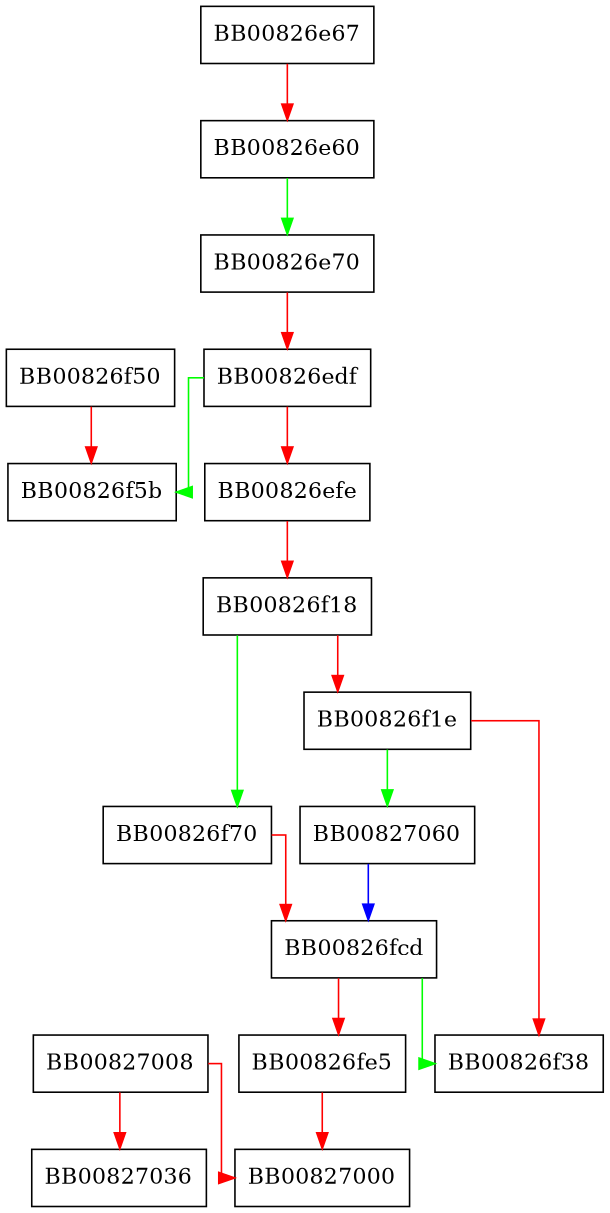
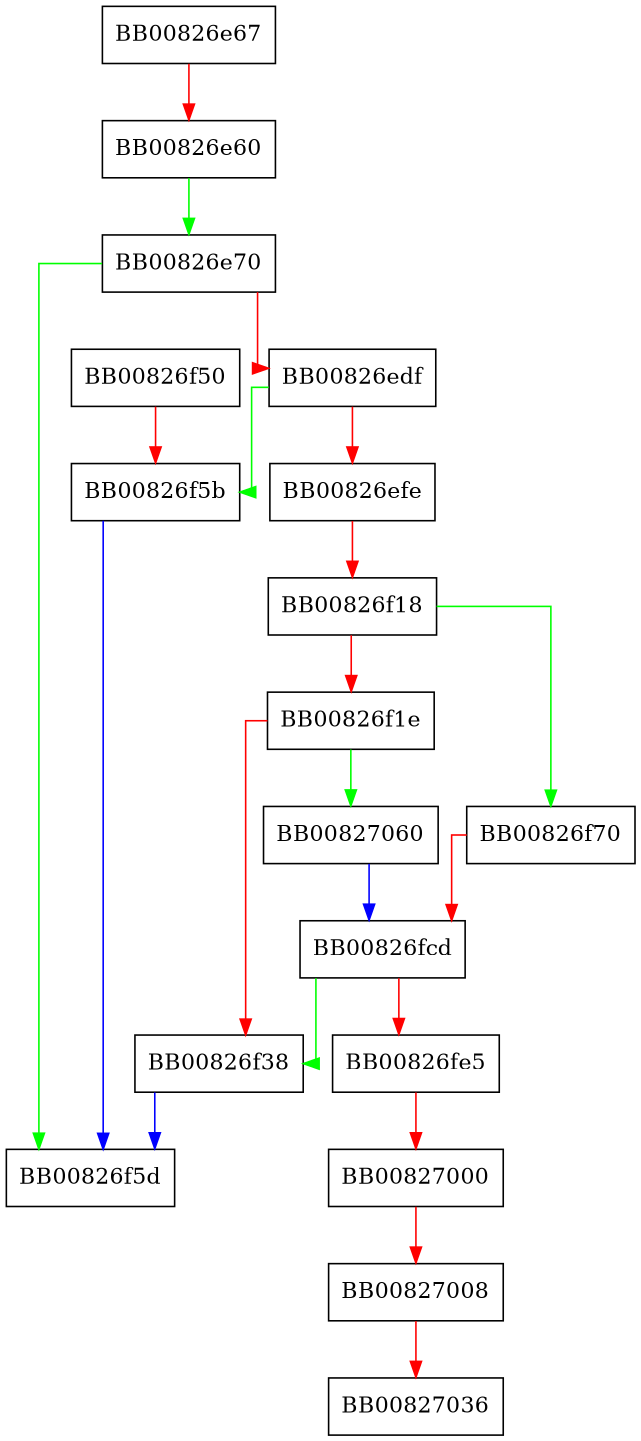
  digraph {
    splines=ortho
    node [shape=box]
    edge [color=red]
    BB00826e60
    BB00826e70
+   BB00826f5d
    BB00826edf
    BB00826e67
    BB00826f5b
    BB00826efe
    BB00826f18
    BB00826f70
    BB00826f1e
    BB00826fcd
    BB00827060
    BB00826f38
    BB00826fe5
    BB00826f50
    BB00827000
    BB00827008
    BB00827036
    BB00826e60 -> BB00826e70 [color=green]
+   BB00826e70 -> BB00826f5d [color=green]
    BB00826e70 -> BB00826edf
    BB00826edf -> BB00826f5b [color=green]
    BB00826edf -> BB00826efe
    BB00826e67 -> BB00826e60
+   BB00826f5b -> BB00826f5d [color=blue]
    BB00826efe -> BB00826f18
    BB00826f18 -> BB00826f70 [color=green]
    BB00826f18 -> BB00826f1e
    BB00826f70 -> BB00826fcd
    BB00826f1e -> BB00827060 [color=green]
    BB00826f1e -> BB00826f38
    BB00826fcd -> BB00826f38 [color=green]
    BB00826fcd -> BB00826fe5
    BB00827060 -> BB00826fcd [color=blue]
+   BB00826f38 -> BB00826f5d [color=blue]
    BB00826fe5 -> BB00827000
    BB00826f50 -> BB00826f5b
-   BB00827008 -> BB00827000
+   BB00827000 -> BB00827008
    BB00827008 -> BB00827036
  }
